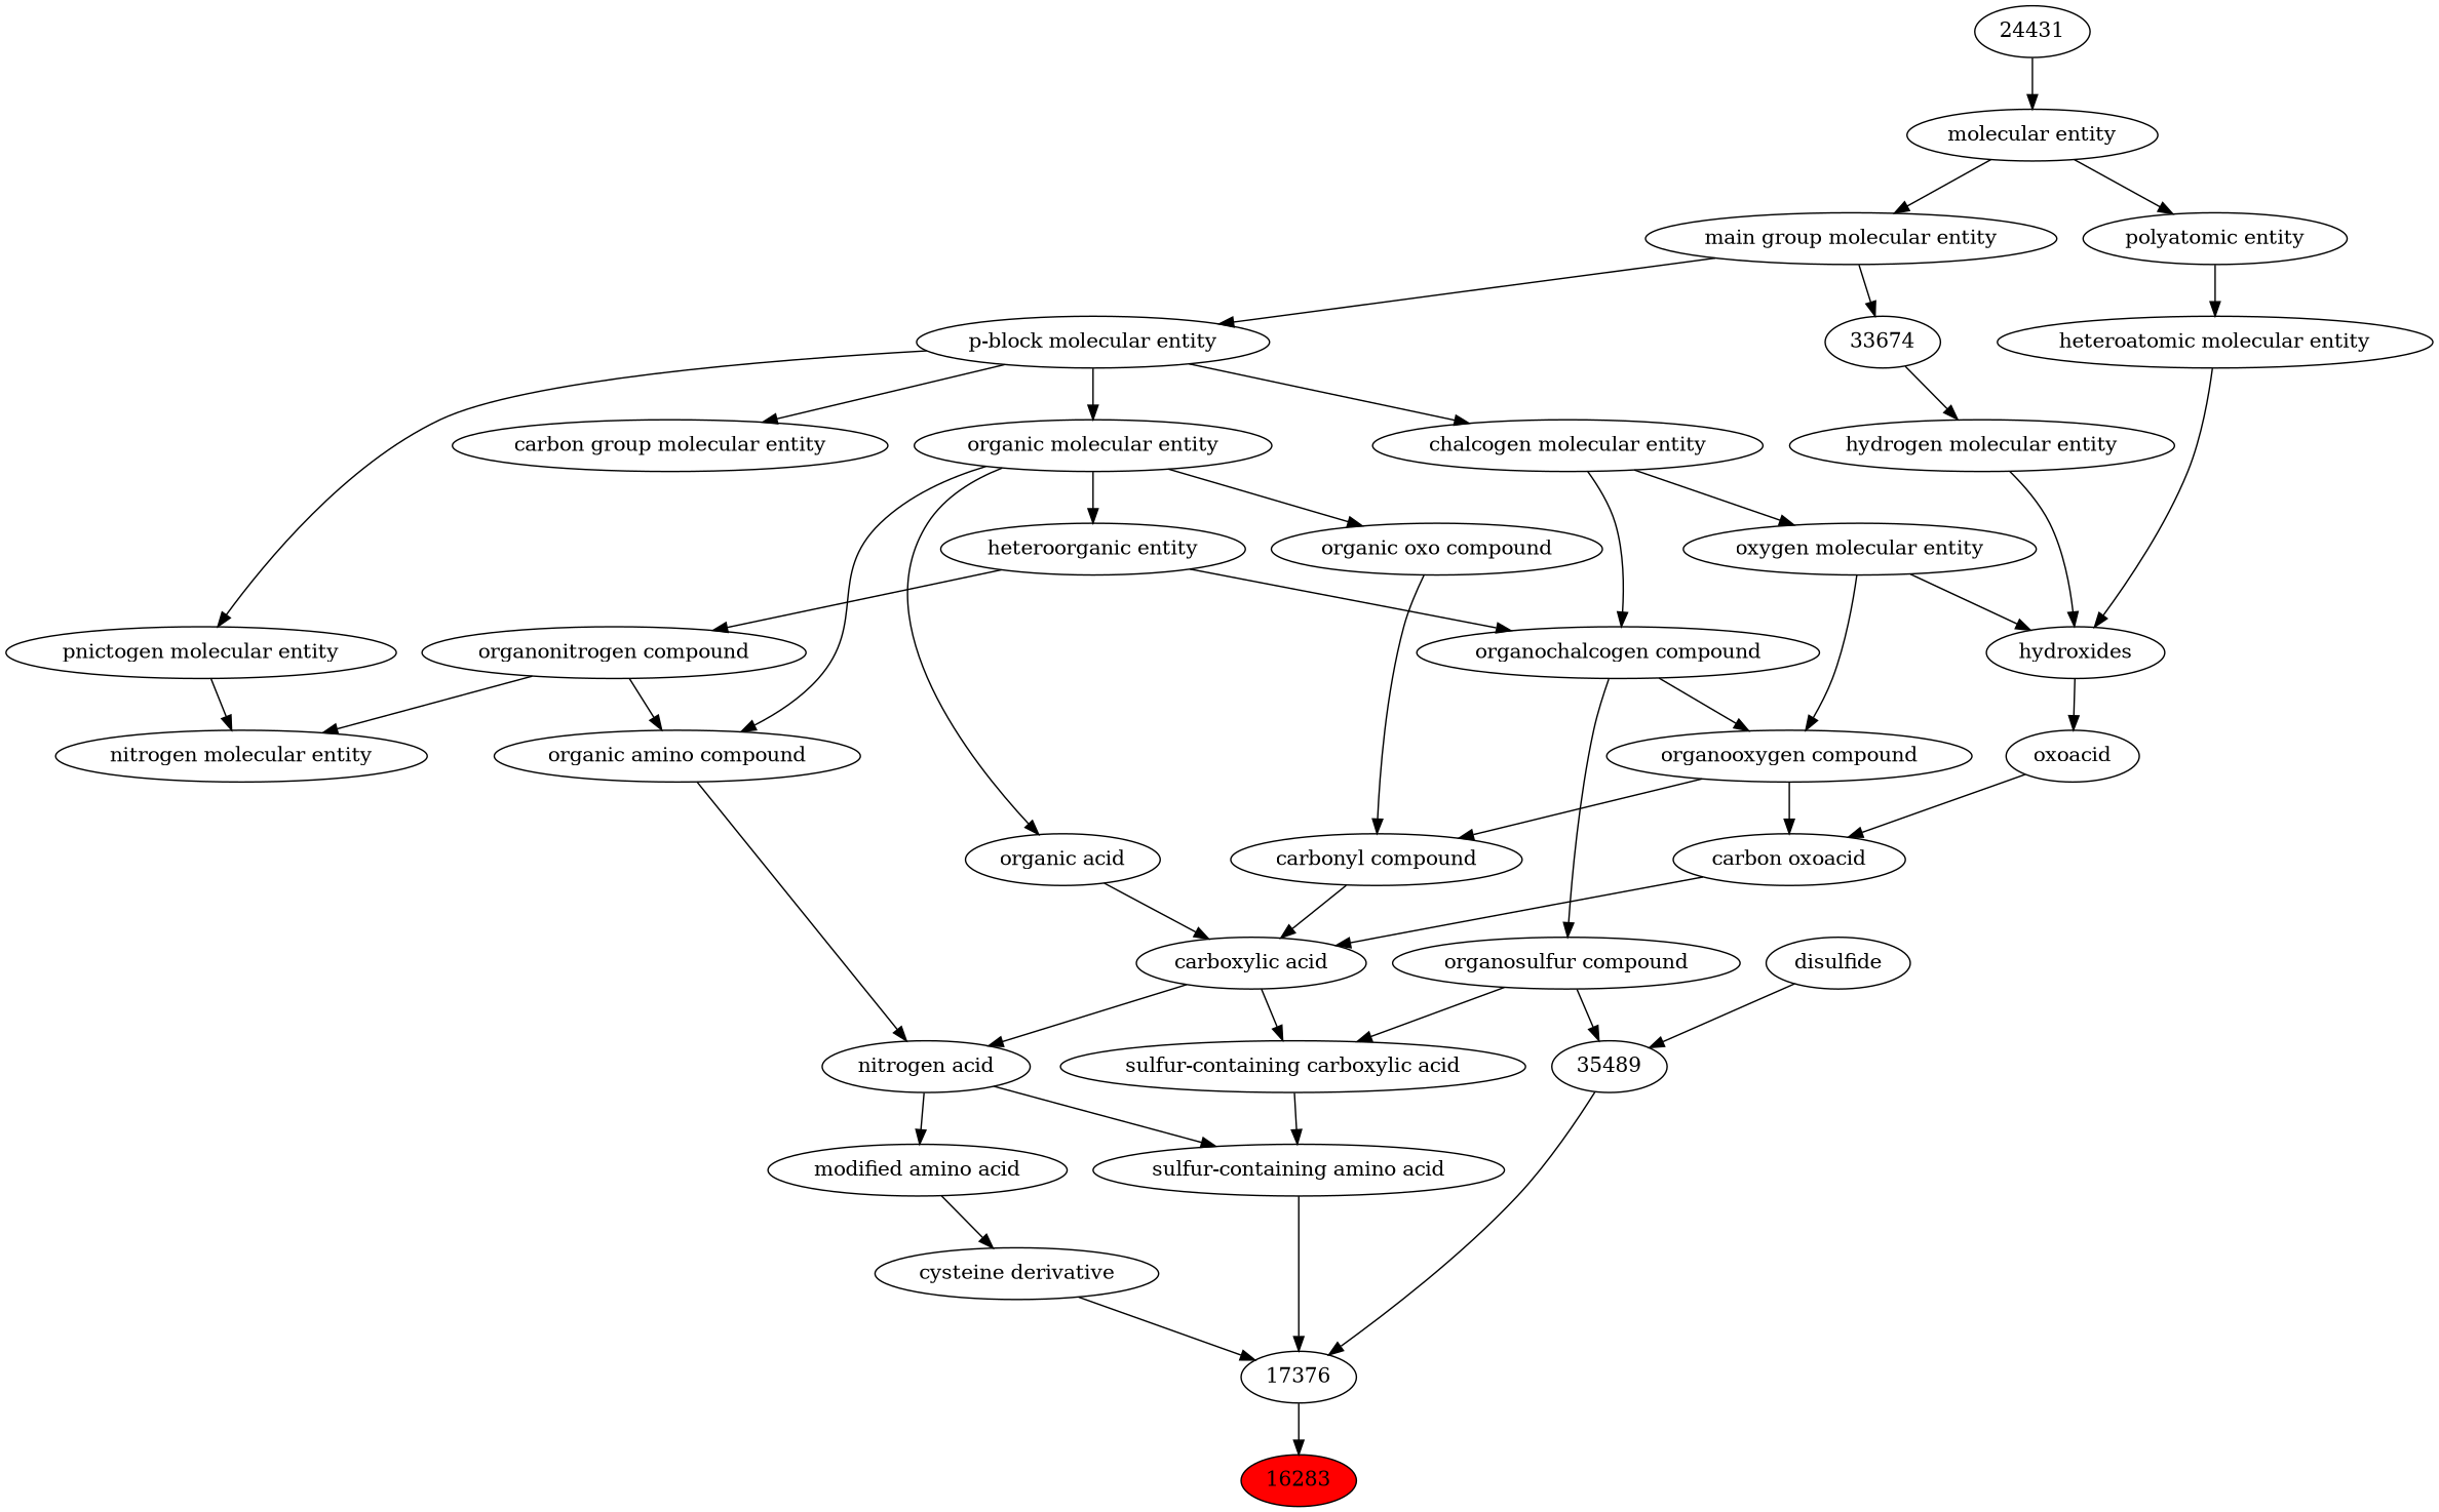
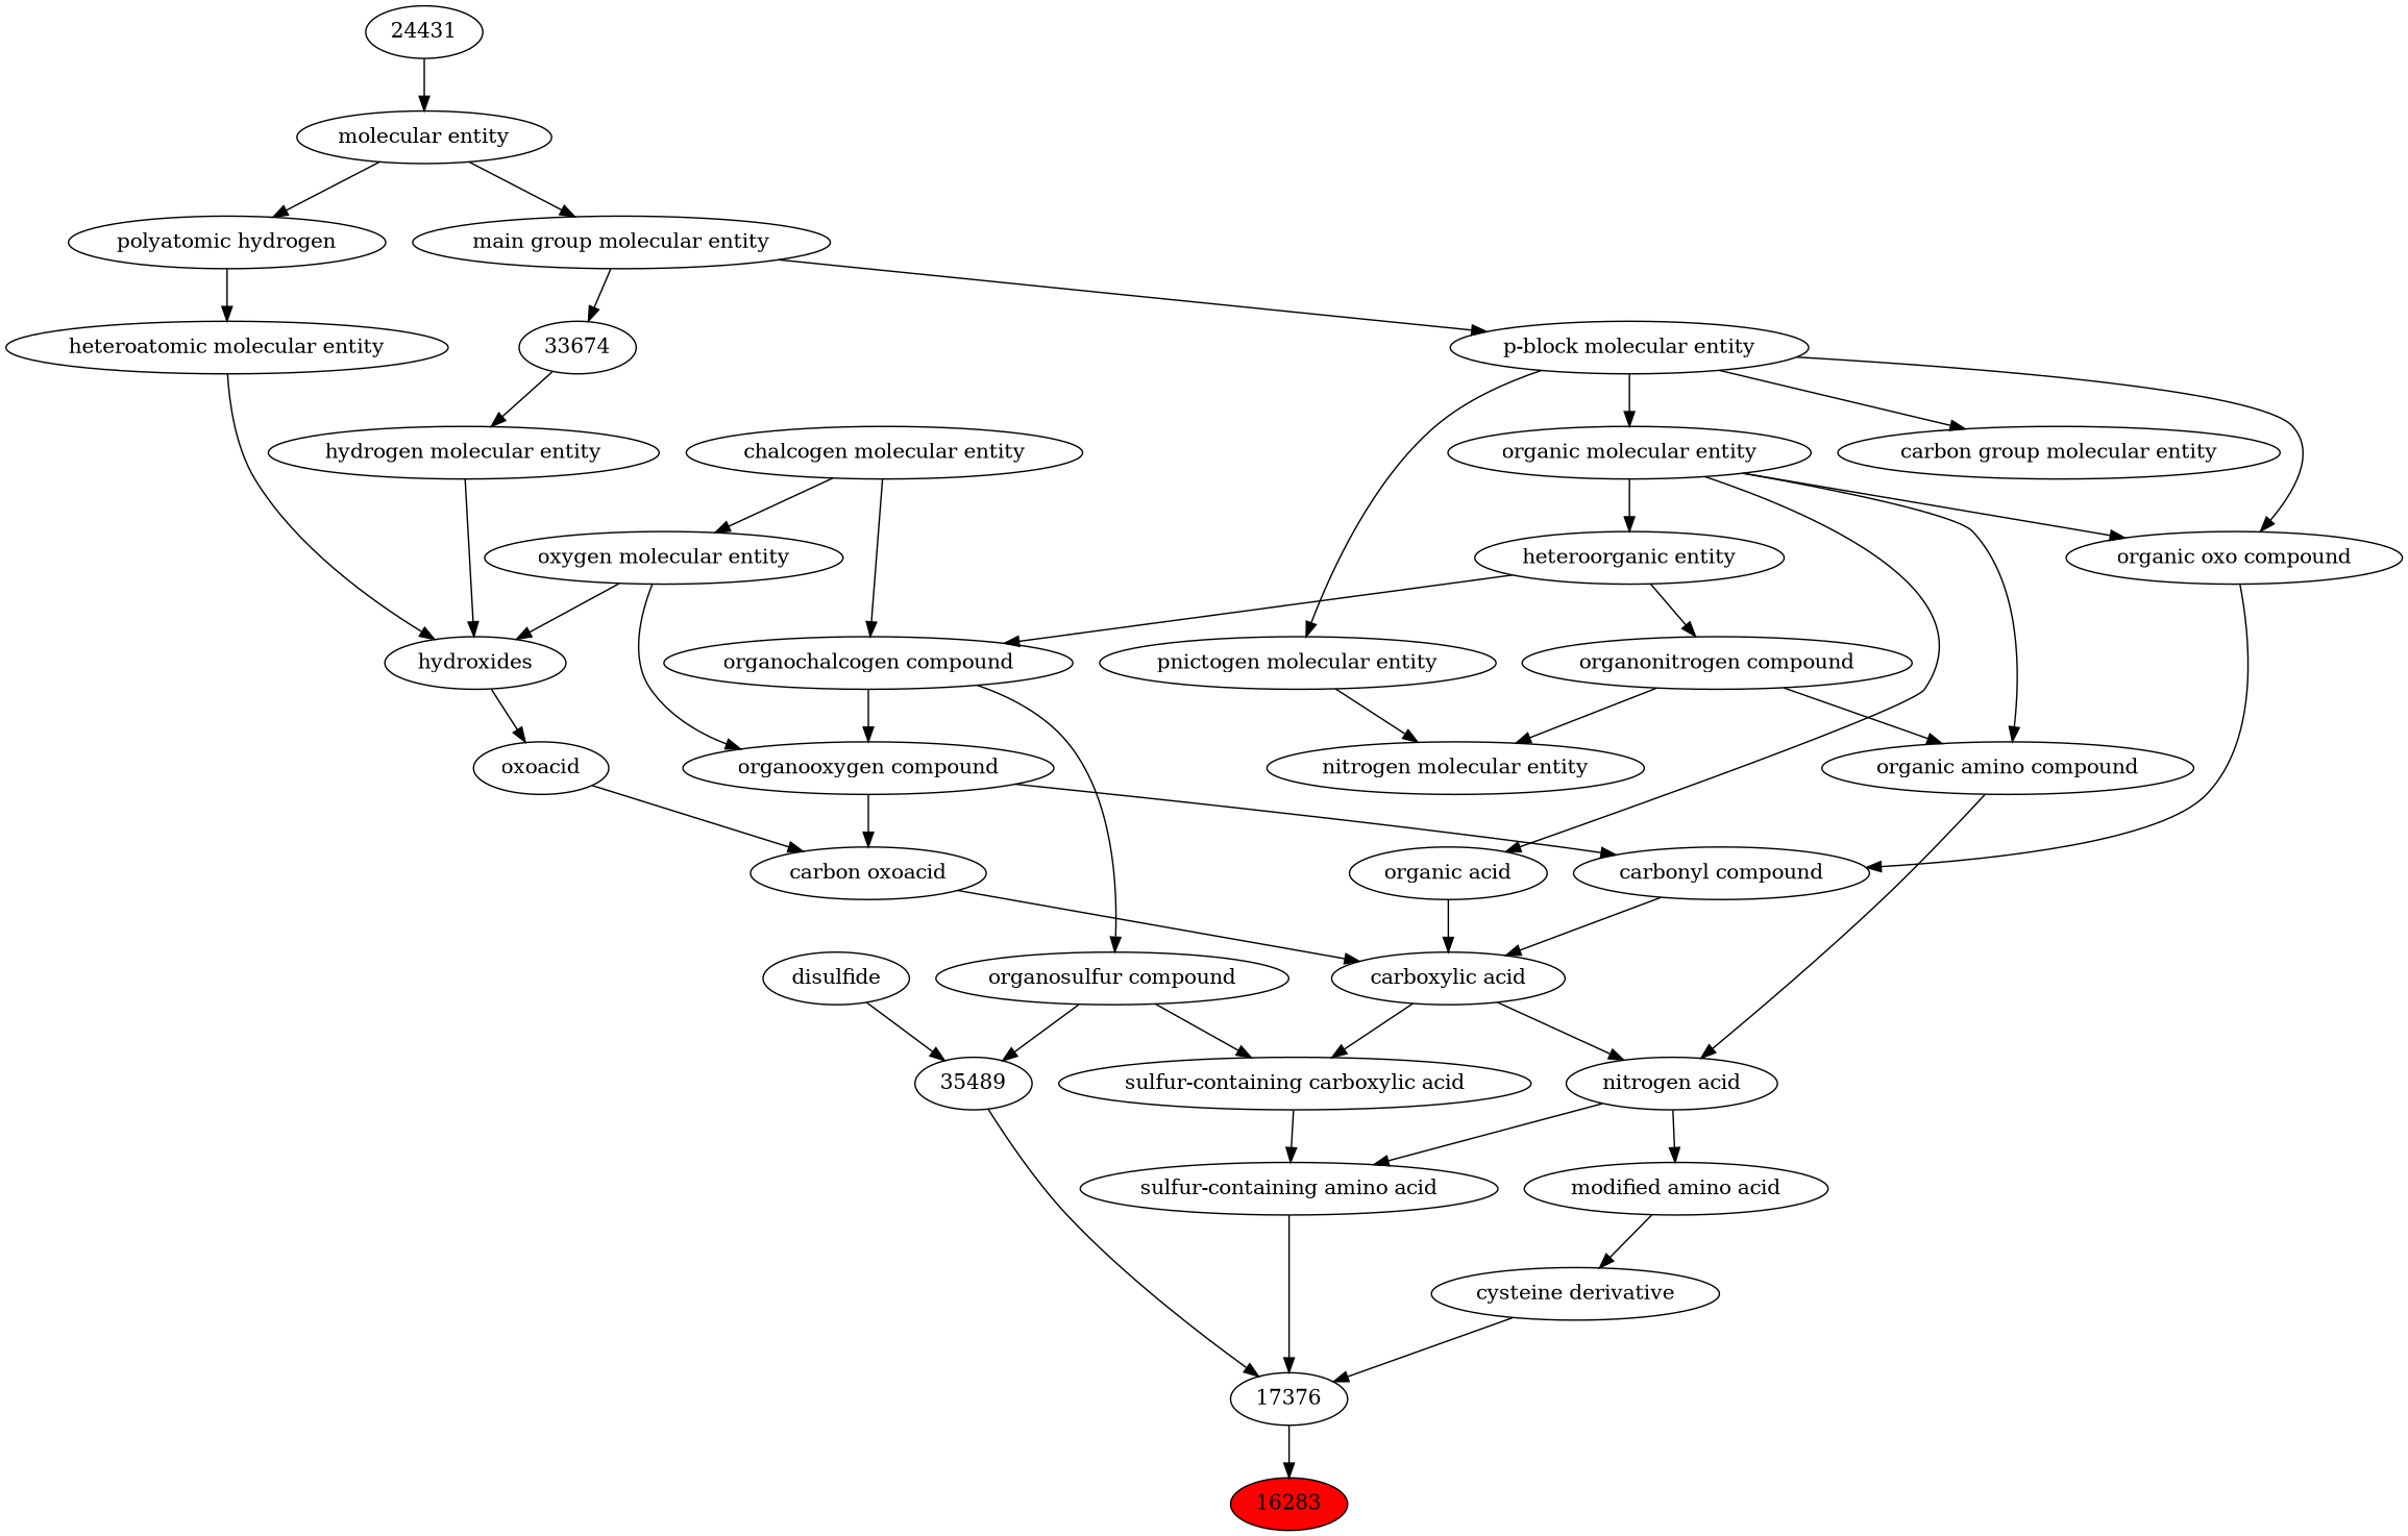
  digraph {
    n1 [fillcolor=red label=16283 style=filled]
    n2 [label=17376]
    n3 [label="sulfur-containing amino acid"]
    n4 [label=35489]
    n5 [label="cysteine derivative"]
    n6 [label="sulfur-containing carboxylic acid"]
    n7 [label="nitrogen acid"]
    n8 [label="modified amino acid"]
    n9 [label="organosulfur compound"]
    n10 [label=disulfide]
    n11 [label="carboxylic acid"]
    n12 [label="organic amino compound"]
    n13 [label="organochalcogen compound"]
    n14 [label="organooxygen compound"]
    n15 [label="carbonyl compound"]
    n16 [label="carbon oxoacid"]
    n17 [label="organic acid"]
    n18 [label="organic molecular entity"]
    n19 [label="heteroorganic entity"]
    n20 [label="organic oxo compound"]
    n21 [label="organonitrogen compound"]
    n22 [label="nitrogen molecular entity"]
    n23 [label="chalcogen molecular entity"]
    n24 [label="oxygen molecular entity"]
    n25 [label=hydroxides]
    n26 [label=oxoacid]
    n27 [label="carbon group molecular entity"]
    n28 [label="p-block molecular entity"]
    n29 [label="pnictogen molecular entity"]
    n30 [label="main group molecular entity"]
    n31 [label=33674]
    n32 [label="hydrogen molecular entity"]
    n33 [label="heteroatomic molecular entity"]
    n34 [label="molecular entity"]
-   n35 [label="polyatomic entity"]
+   n35 [label="polyatomic hydrogen"]
    n36 [label=24431]
    n2 -> n1
    n3 -> n2
    n4 -> n2
    n5 -> n2
    n6 -> n3
    n7 -> n3
    n7 -> n8
    n8 -> n5
    n9 -> n4
    n9 -> n6
    n10 -> n4
    n11 -> n6
    n11 -> n7
    n12 -> n7
    n13 -> n9
    n13 -> n14
    n14 -> n15
    n14 -> n16
    n15 -> n11
    n16 -> n11
    n17 -> n11
    n18 -> n12
    n18 -> n17
    n18 -> n19
    n18 -> n20
    n19 -> n13
    n19 -> n21
    n20 -> n15
    n21 -> n12
    n21 -> n22
    n23 -> n13
    n23 -> n24
    n24 -> n14
    n24 -> n25
    n25 -> n26
    n26 -> n16
    n28 -> n18
-   n28 -> n23
+   n28 -> n20
    n28 -> n27
    n28 -> n29
    n29 -> n22
    n30 -> n28
    n30 -> n31
    n31 -> n32
    n32 -> n25
    n33 -> n25
    n34 -> n30
    n34 -> n35
    n35 -> n33
    n36 -> n34
  }
